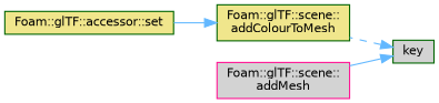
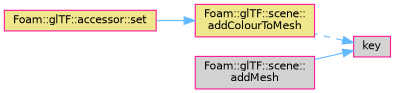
  digraph {
    rankdir=RL
    node [color=darkgreen fillcolor=lightgrey fontname=Helvetica fontsize=10 shape=box style=filled]
    edge [color=steelblue1 dir=back fontname=Helvetica fontsize=10 labelfontname=Helvetica labelfontsize=10 style=solid]
-   n1 [fontcolor=black height=0.2 label=key width=0.4]
-   n2 [fillcolor=khaki height=0.2 label="Foam::glTF::scene::\laddColourToMesh" width=0.4]
+   n1 [color=deeppink fontcolor=black height=0.2 label=key width=0.4]
+   n2 [color=deeppink fillcolor=khaki height=0.2 label="Foam::glTF::scene::\laddColourToMesh" width=0.4]
    n3 [color=deeppink height=0.2 label="Foam::glTF::scene::\laddMesh" width=0.4]
-   n4 [fillcolor=khaki height=0.2 label="Foam::glTF::accessor::set" width=0.4]
+   n4 [color=deeppink fillcolor=khaki height=0.2 label="Foam::glTF::accessor::set" width=0.4]
    n1 -> n2 [style=dashed]
    n1 -> n3
    n2 -> n4
  }
